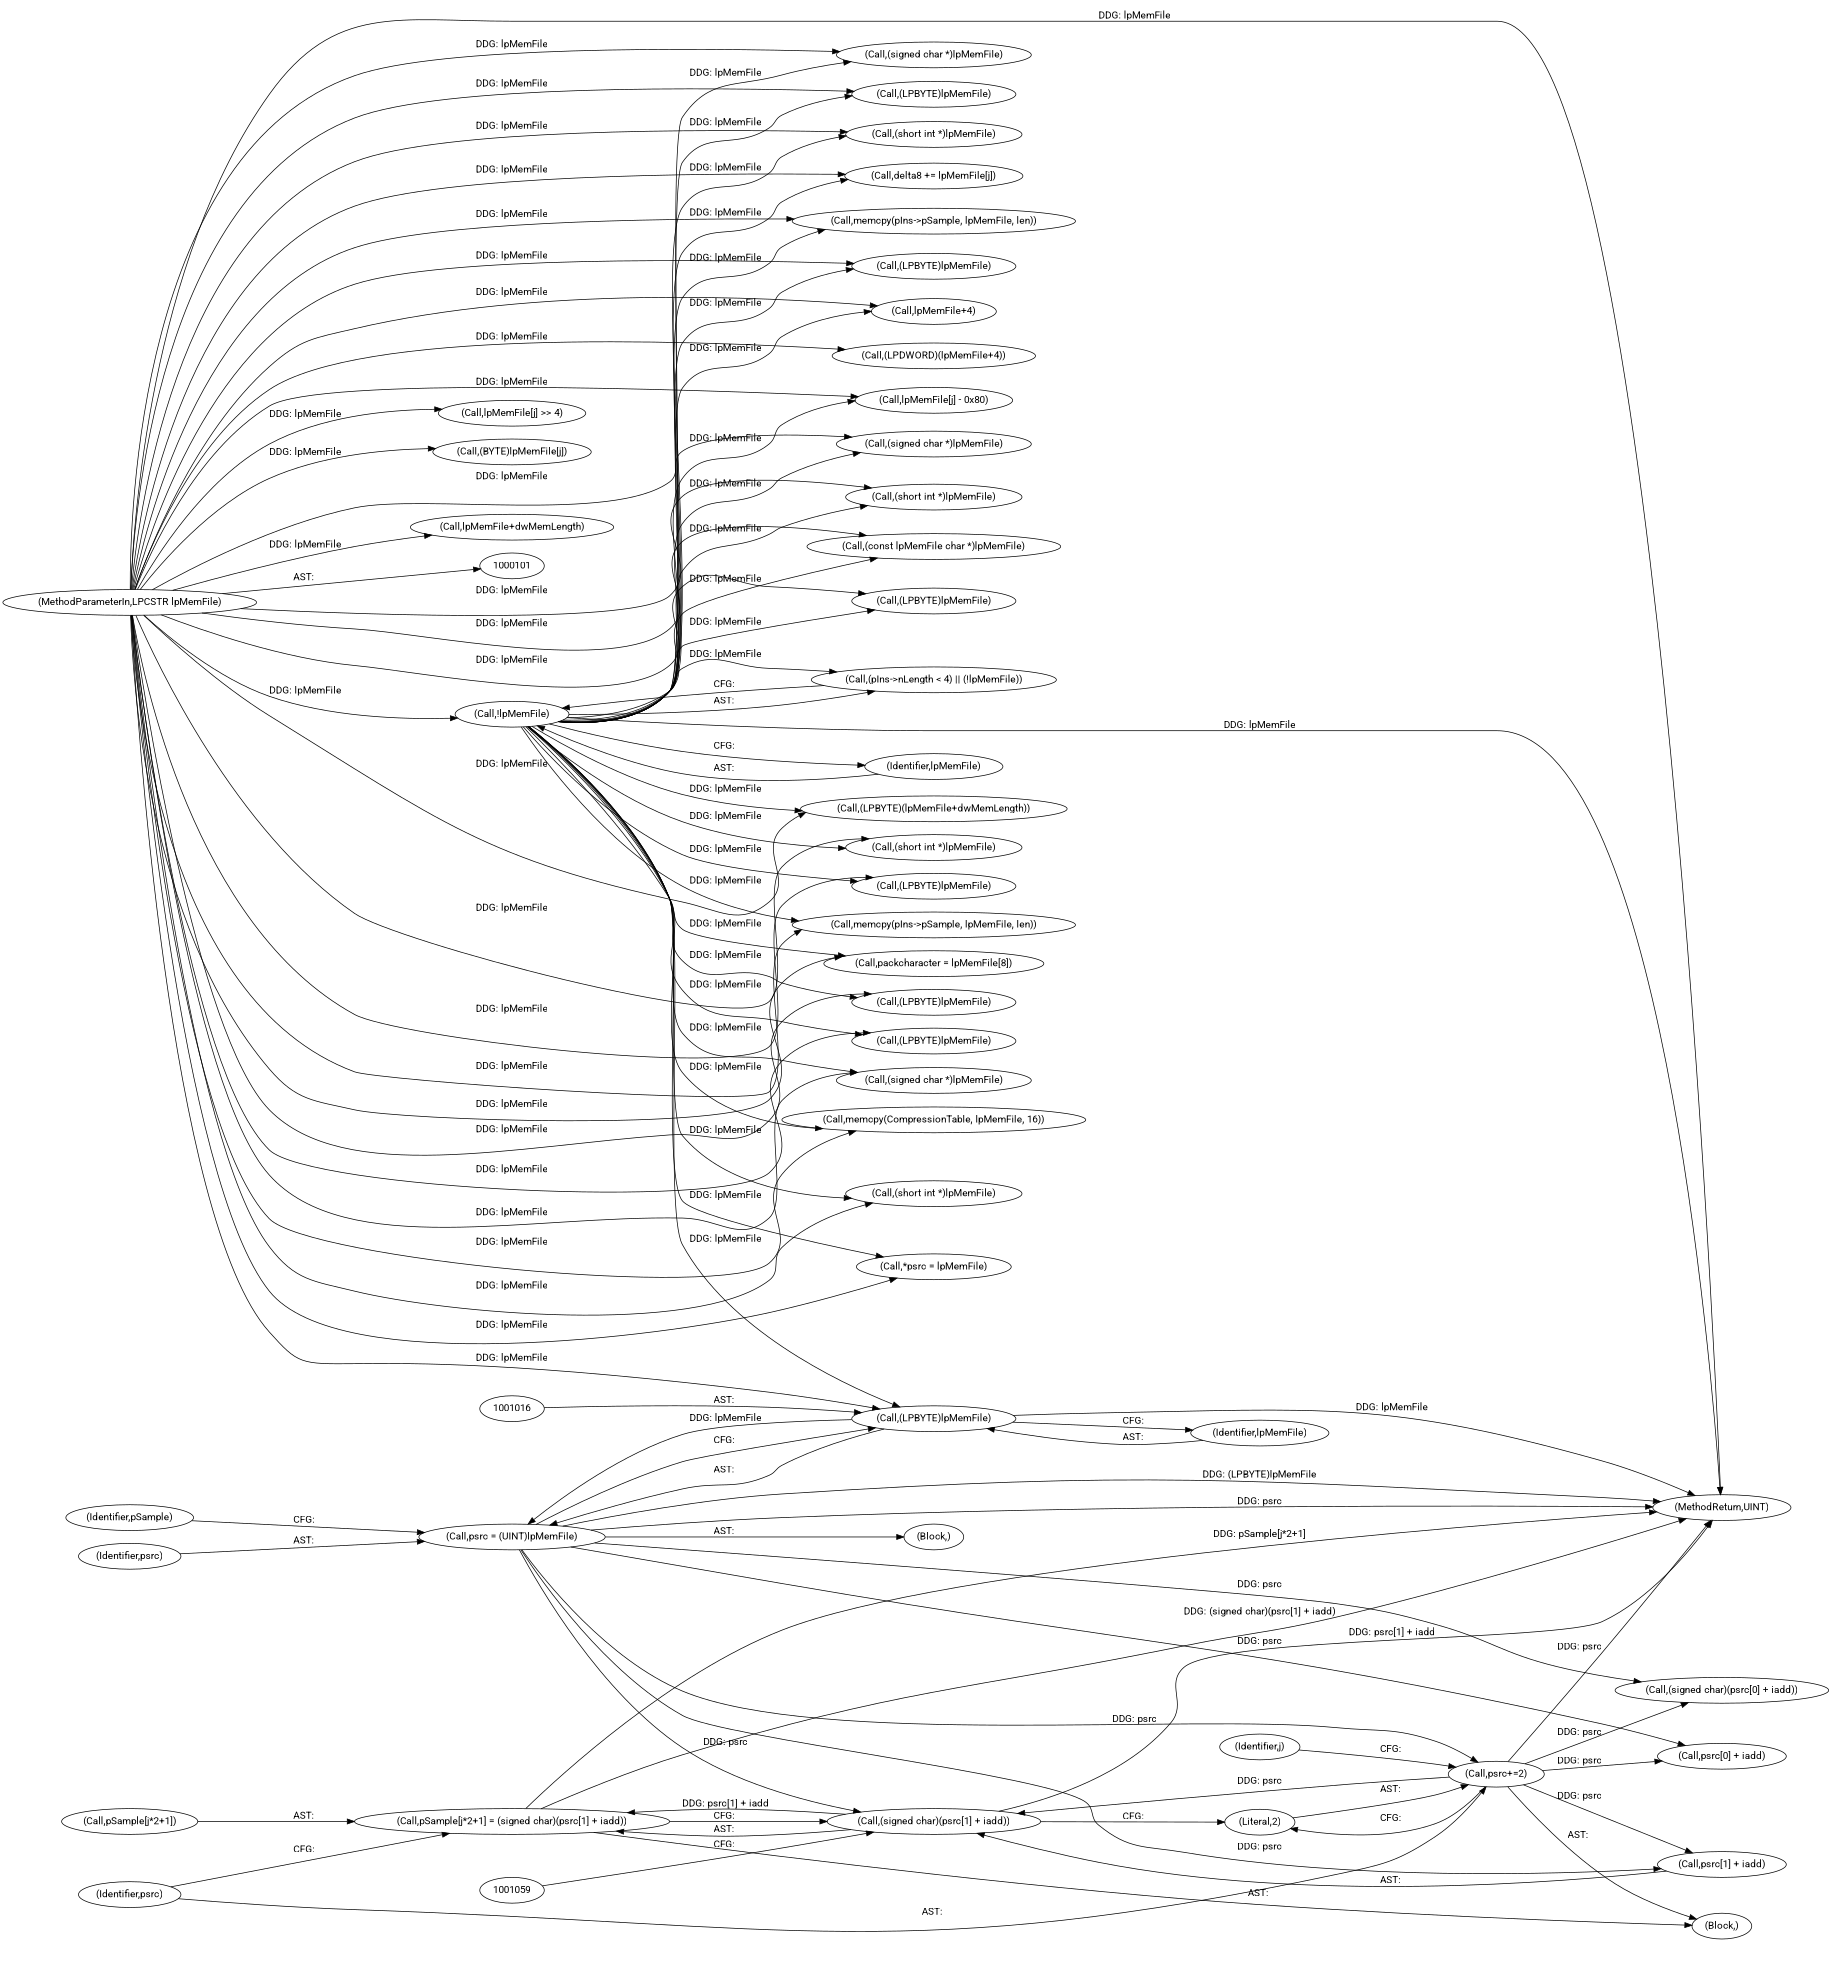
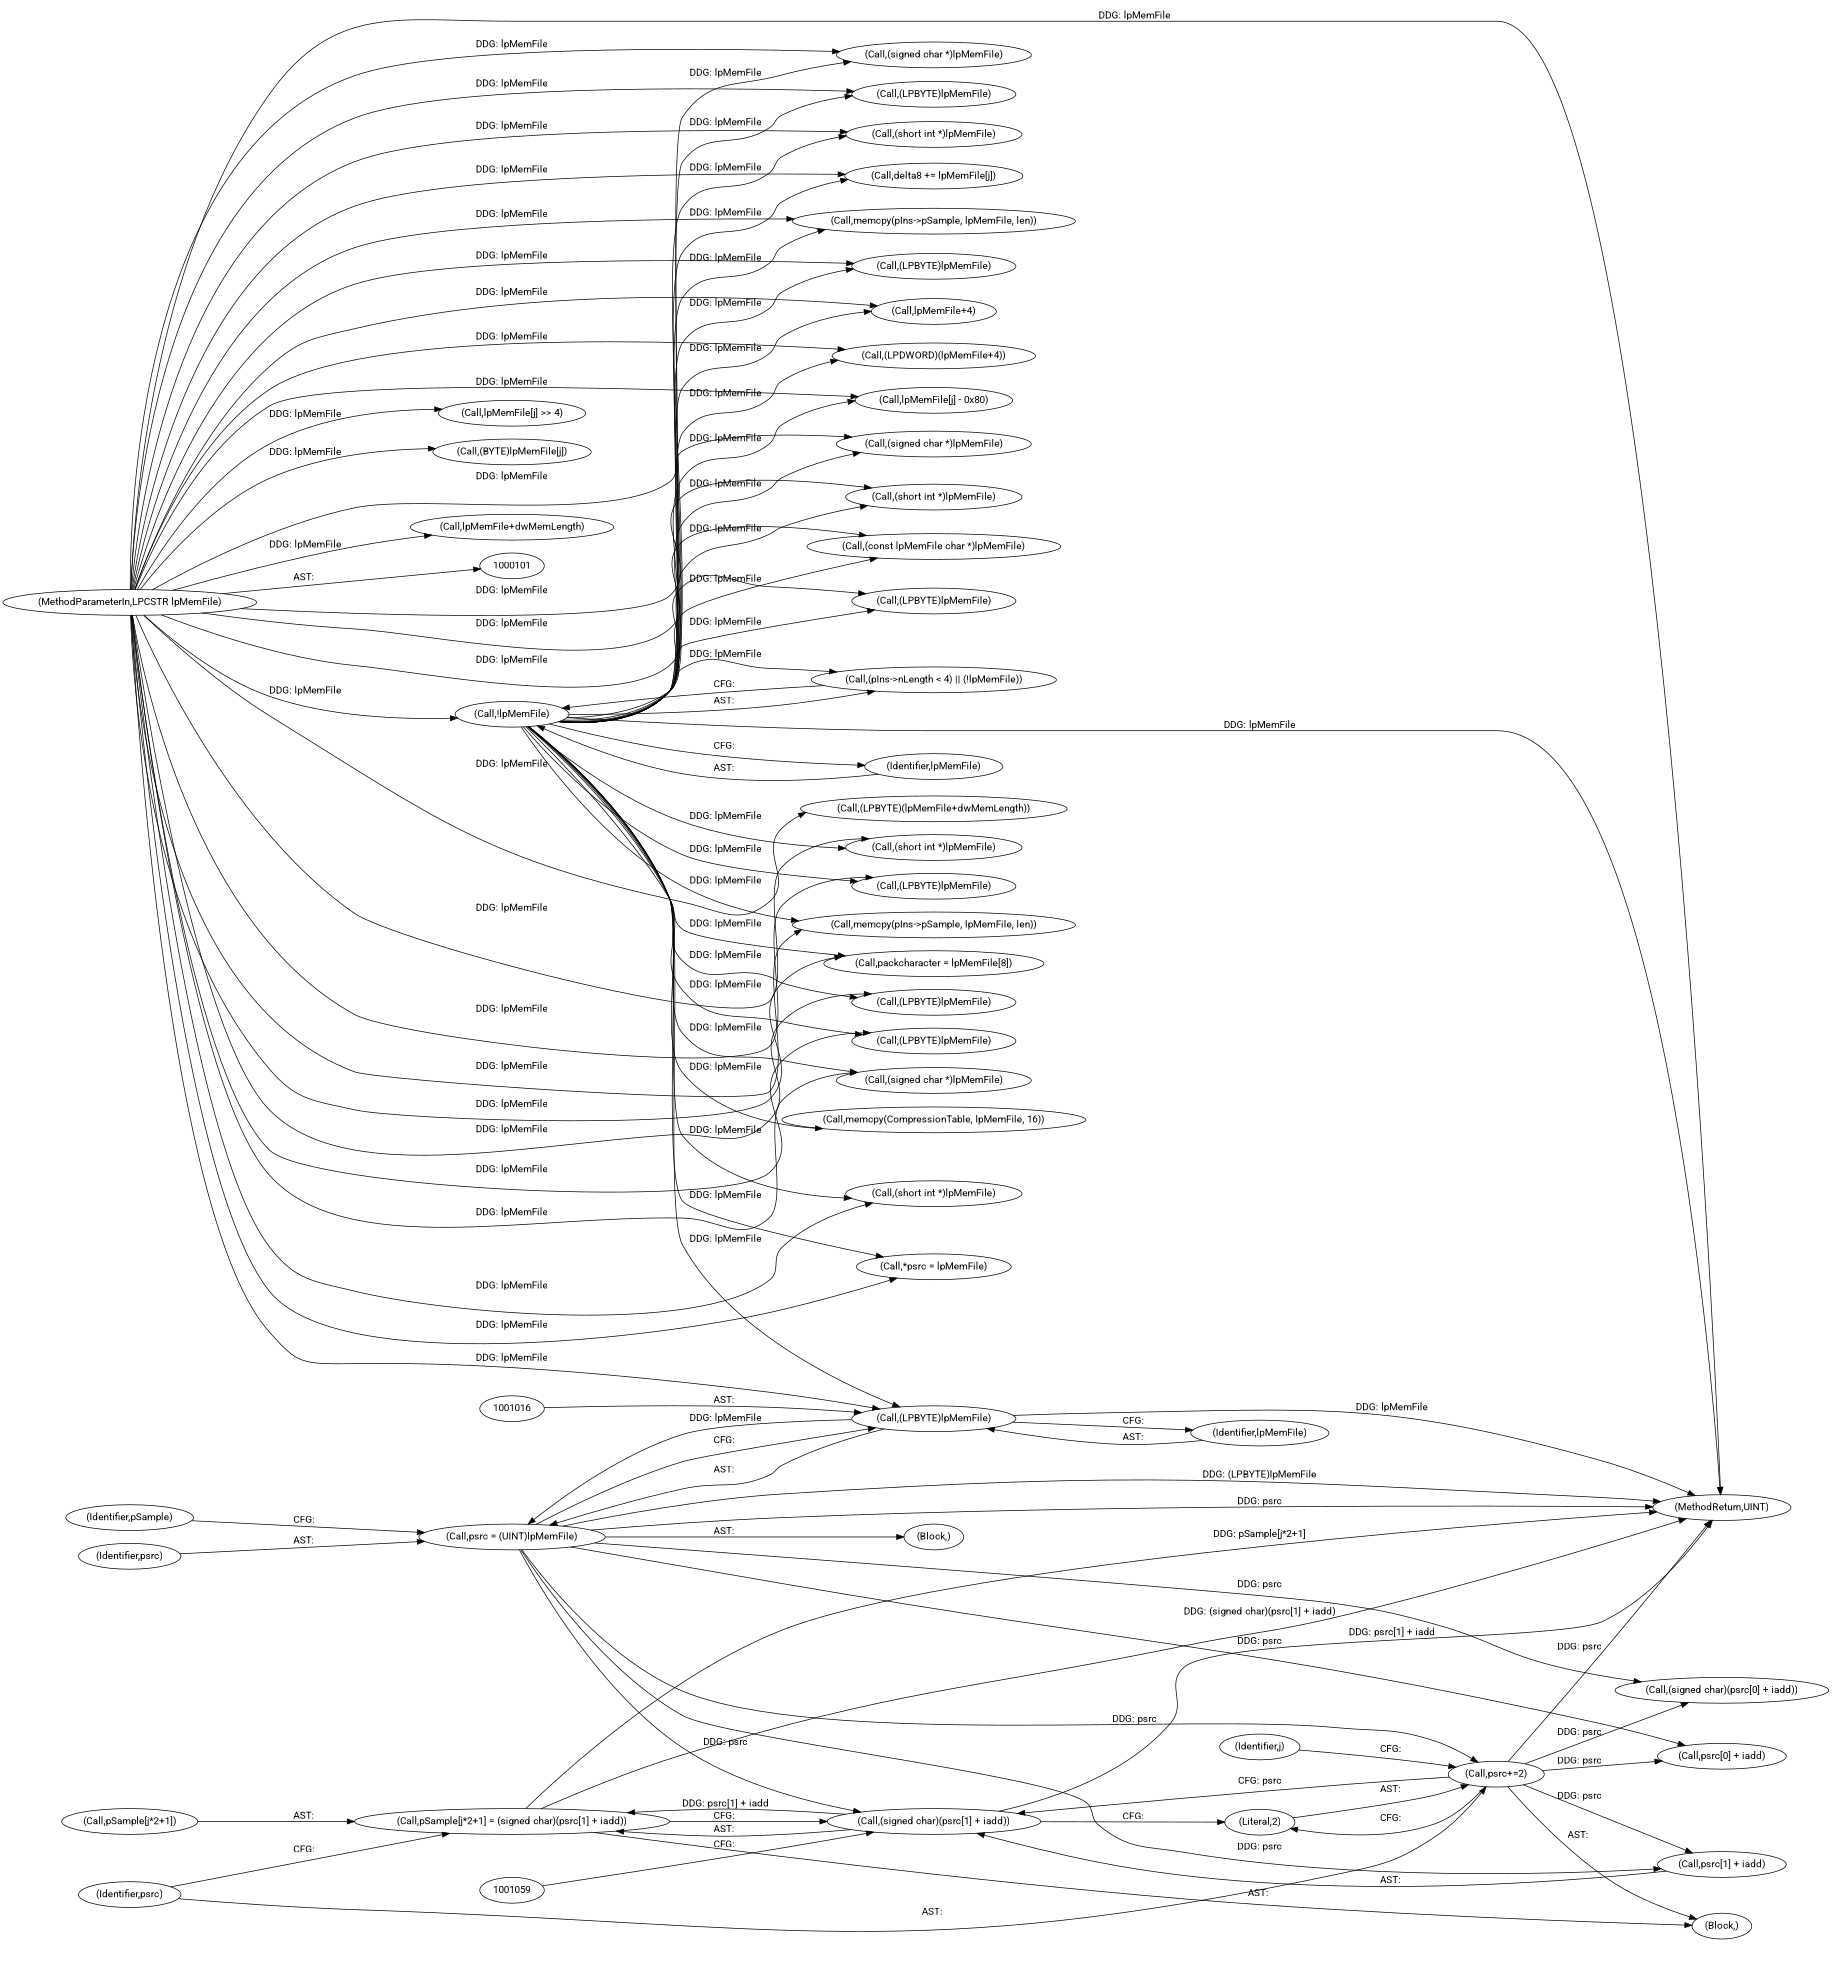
  digraph {
    fontname=Roboto
    rankdir=LR
    node [fontname=Roboto]
    edge [fontname=Roboto]
    n1 [label="(Call,pSample[j*2+1] = (signed char)(psrc[1] + iadd))"]
    n2 [label="(Call,(signed char)(psrc[1] + iadd))"]
    n3 [label="(MethodReturn,UINT)"]
    n4 [label="(Block,)"]
    n5 [label="(Literal,2)"]
    n6 [label="(Call,psrc[1] + iadd)"]
    n7 [label="(Call,psrc+=2)"]
    n8 [label="(Call,(signed char)(psrc[0] + iadd))"]
    n9 [label="(Call,psrc[0] + iadd)"]
    n10 [label="(Call,psrc = (UINT)lpMemFile)"]
    n11 [label="(Call,(LPBYTE)lpMemFile)"]
    n12 [label="(Block,)"]
    n13 [label="(Identifier,lpMemFile)"]
    n14 [label="(Call,!lpMemFile)"]
    n15 [label="(Identifier,lpMemFile)"]
    n16 [label="(Call,(const lpMemFile char *)lpMemFile)"]
    n17 [label="(Call,memcpy(pIns->pSample, lpMemFile, len))"]
    n18 [label="(Call,packcharacter = lpMemFile[8])"]
    n19 [label="(Call,(LPBYTE)lpMemFile)"]
    n20 [label="(Call,(LPDWORD)(lpMemFile+4))"]
    n21 [label="(Call,(signed char *)lpMemFile)"]
    n22 [label="(Call,*psrc = lpMemFile)"]
    n23 [label="(Call,delta8 += lpMemFile[j])"]
    n24 [label="(Call,(short int *)lpMemFile)"]
    n25 [label="(Call,lpMemFile+4)"]
    n26 [label="(Call,(pIns->nLength < 4) || (!lpMemFile))"]
    n27 [label="(Call,(LPBYTE)lpMemFile)"]
    n28 [label="(Call,(LPBYTE)lpMemFile)"]
    n29 [label="(Call,memcpy(pIns->pSample, lpMemFile, len))"]
    n30 [label="(Call,lpMemFile[j] - 0x80)"]
    n31 [label="(Call,(LPBYTE)lpMemFile)"]
    n32 [label="(Call,(short int *)lpMemFile)"]
    n33 [label="(Call,(LPBYTE)lpMemFile)"]
    n34 [label="(Call,(LPBYTE)lpMemFile)"]
    n35 [label="(Call,(signed char *)lpMemFile)"]
    n36 [label="(Call,memcpy(CompressionTable, lpMemFile, 16))"]
    n37 [label="(Call,(short int *)lpMemFile)"]
    n38 [label="(Call,(signed char *)lpMemFile)"]
    n39 [label="(Call,(short int *)lpMemFile)"]
    n40 [label="(MethodParameterIn,LPCSTR lpMemFile)"]
    n41 [label="(Call,lpMemFile[j] >> 4)"]
    n42 [label="(Call,(BYTE)lpMemFile[j])"]
    n43 [label="(Call,(LPBYTE)(lpMemFile+dwMemLength))"]
    n44 [label="(Call,lpMemFile+dwMemLength)"]
    1000101
    n46 [label="(Identifier,pSample)"]
    n47 [label="(Identifier,psrc)"]
    n48 [label="(Call,pSample[j*2+1])"]
    n49 [label="(Identifier,j)"]
    n50 [label="(Identifier,psrc)"]
    1001059
    1001016
    n1 -> n2 [label="CFG: "]
    n1 -> n3 [label="DDG: pSample[j*2+1]"]
    n1 -> n3 [label="DDG: (signed char)(psrc[1] + iadd)"]
    n1 -> n4 [label="AST: "]
    n2 -> n1 [label="AST: "]
    n2 -> n1 [label="DDG: psrc[1] + iadd"]
    n2 -> n3 [label="DDG: psrc[1] + iadd"]
    n2 -> n5 [label="CFG: "]
    n5 -> n7 [label="AST: "]
    n6 -> n2 [label="AST: "]
-   n7 -> n2 [label="DDG: psrc"]
+   n7 -> n2 [label="CFG: psrc"]
    n7 -> n3 [label="DDG: psrc"]
    n7 -> n4 [label="AST: "]
    n7 -> n5 [label="CFG: "]
    n7 -> n6 [label="DDG: psrc"]
    n7 -> n8 [label="DDG: psrc"]
    n7 -> n9 [label="DDG: psrc"]
    n10 -> n2 [label="DDG: psrc"]
    n10 -> n3 [label="DDG: (LPBYTE)lpMemFile"]
    n10 -> n3 [label="DDG: psrc"]
    n10 -> n6 [label="DDG: psrc"]
    n10 -> n7 [label="DDG: psrc"]
    n10 -> n8 [label="DDG: psrc"]
    n10 -> n9 [label="DDG: psrc"]
    n10 -> n11 [label="CFG: "]
    n10 -> n12 [label="AST: "]
    n11 -> n3 [label="DDG: lpMemFile"]
    n11 -> n10 [label="AST: "]
    n11 -> n10 [label="DDG: lpMemFile"]
    n11 -> n13 [label="CFG: "]
    n13 -> n11 [label="AST: "]
    n14 -> n3 [label="DDG: lpMemFile"]
    n14 -> n11 [label="DDG: lpMemFile"]
    n14 -> n15 [label="CFG: "]
    n14 -> n16 [label="DDG: lpMemFile"]
    n14 -> n17 [label="DDG: lpMemFile"]
    n14 -> n18 [label="DDG: lpMemFile"]
    n14 -> n19 [label="DDG: lpMemFile"]
-   n14 -> n43 [label="DDG: lpMemFile"]
+   n14 -> n20 [label="DDG: lpMemFile"]
    n14 -> n21 [label="DDG: lpMemFile"]
    n14 -> n22 [label="DDG: lpMemFile"]
    n14 -> n23 [label="DDG: lpMemFile"]
    n14 -> n24 [label="DDG: lpMemFile"]
    n14 -> n25 [label="DDG: lpMemFile"]
    n14 -> n26 [label="AST: "]
    n14 -> n26 [label="DDG: lpMemFile"]
    n14 -> n27 [label="DDG: lpMemFile"]
    n14 -> n28 [label="DDG: lpMemFile"]
    n14 -> n29 [label="DDG: lpMemFile"]
    n14 -> n30 [label="DDG: lpMemFile"]
    n14 -> n31 [label="DDG: lpMemFile"]
    n14 -> n32 [label="DDG: lpMemFile"]
    n14 -> n33 [label="DDG: lpMemFile"]
    n14 -> n34 [label="DDG: lpMemFile"]
    n14 -> n35 [label="DDG: lpMemFile"]
    n14 -> n36 [label="DDG: lpMemFile"]
    n14 -> n37 [label="DDG: lpMemFile"]
    n14 -> n38 [label="DDG: lpMemFile"]
    n14 -> n39 [label="DDG: lpMemFile"]
    n15 -> n14 [label="AST: "]
    n26 -> n14 [label="CFG: "]
    n40 -> n3 [label="DDG: lpMemFile"]
    n40 -> n11 [label="DDG: lpMemFile"]
    n40 -> n14 [label="DDG: lpMemFile"]
    n40 -> n16 [label="DDG: lpMemFile"]
    n40 -> n17 [label="DDG: lpMemFile"]
    n40 -> n18 [label="DDG: lpMemFile"]
    n40 -> n19 [label="DDG: lpMemFile"]
    n40 -> n20 [label="DDG: lpMemFile"]
    n40 -> n21 [label="DDG: lpMemFile"]
    n40 -> n22 [label="DDG: lpMemFile"]
    n40 -> n23 [label="DDG: lpMemFile"]
    n40 -> n24 [label="DDG: lpMemFile"]
    n40 -> n25 [label="DDG: lpMemFile"]
    n40 -> n27 [label="DDG: lpMemFile"]
    n40 -> n28 [label="DDG: lpMemFile"]
    n40 -> n29 [label="DDG: lpMemFile"]
    n40 -> n30 [label="DDG: lpMemFile"]
    n40 -> n31 [label="DDG: lpMemFile"]
    n40 -> n32 [label="DDG: lpMemFile"]
    n40 -> n33 [label="DDG: lpMemFile"]
    n40 -> n34 [label="DDG: lpMemFile"]
    n40 -> n35 [label="DDG: lpMemFile"]
-   n40 -> n36 [label="DDG: lpMemFile"]
    n40 -> n37 [label="DDG: lpMemFile"]
    n40 -> n38 [label="DDG: lpMemFile"]
    n40 -> n39 [label="DDG: lpMemFile"]
    n40 -> n41 [label="DDG: lpMemFile"]
    n40 -> n42 [label="DDG: lpMemFile"]
    n40 -> n43 [label="DDG: lpMemFile"]
    n40 -> n44 [label="DDG: lpMemFile"]
    n40 -> 1000101 [label="AST: "]
    n46 -> n10 [label="CFG: "]
    n47 -> n1 [label="CFG: "]
    n47 -> n7 [label="AST: "]
    n48 -> n1 [label="AST: "]
    n49 -> n7 [label="CFG: "]
    n50 -> n10 [label="AST: "]
    1001059 -> n2 [label="CFG: "]
    1001016 -> n11 [label="AST: "]
  }
